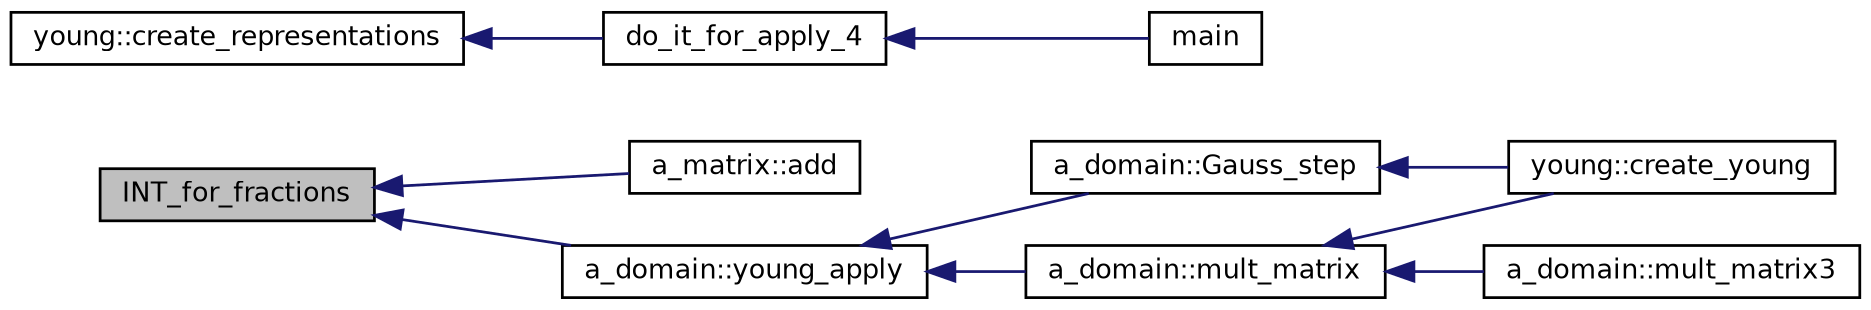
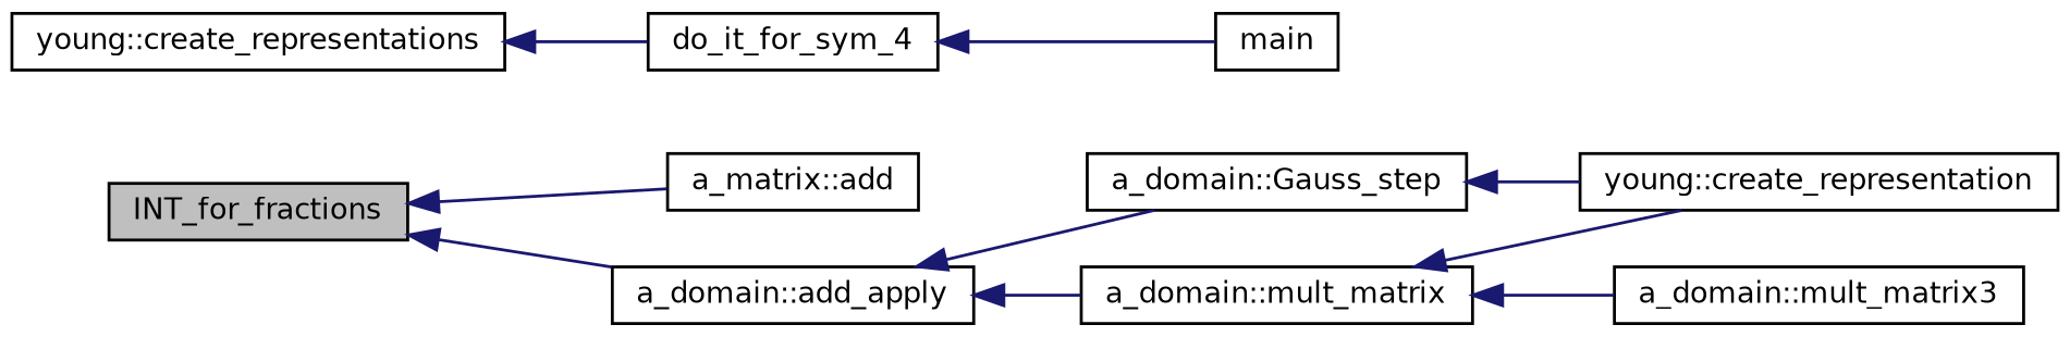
  digraph {
    rankdir=LR
    node [color=black fillcolor=white fontname=Helvetica fontsize=10 shape=record style=filled]
    edge [color=midnightblue dir=back fontname=Helvetica fontsize=10 labelfontname=Helvetica labelfontsize=10 style=solid]
    n1 [fillcolor=grey75 fontcolor=black height=0.2 label=INT_for_fractions width=0.4]
    n2 [height=0.2 label="a_matrix::add" width=0.4]
-   n3 [height=0.2 label="a_domain::young_apply" width=0.4]
+   n3 [height=0.2 label="a_domain::add_apply" width=0.4]
    n4 [height=0.2 label="a_domain::Gauss_step" width=0.4]
    n5 [height=0.2 label="a_domain::mult_matrix" width=0.4]
-   n6 [height=0.2 label="young::create_young" width=0.4]
+   n6 [height=0.2 label="young::create_representation" width=0.4]
    n7 [height=0.2 label="a_domain::mult_matrix3" width=0.4]
    n8 [height=0.2 label="young::create_representations" width=0.4]
-   n9 [height=0.2 label=do_it_for_apply_4 width=0.4]
+   n9 [height=0.2 label=do_it_for_sym_4 width=0.4]
    n10 [height=0.2 label=main width=0.4]
    n1 -> n2
    n1 -> n3
    n3 -> n4
    n3 -> n5
    n4 -> n6
    n5 -> n6
    n5 -> n7
    n8 -> n9
    n9 -> n10
  }
